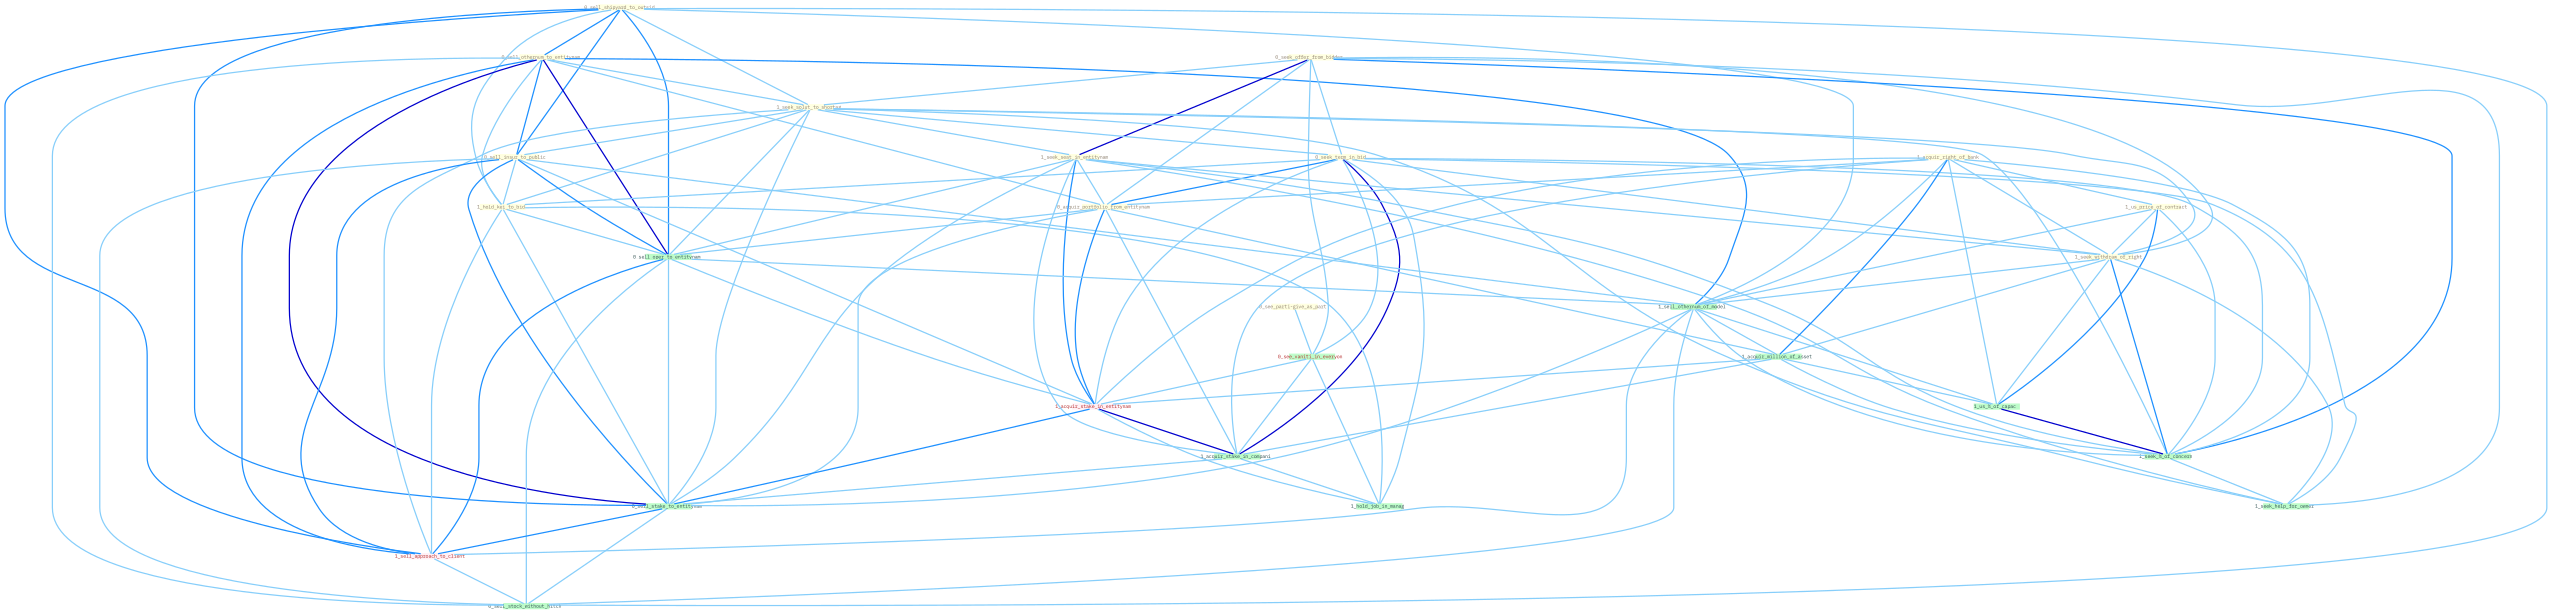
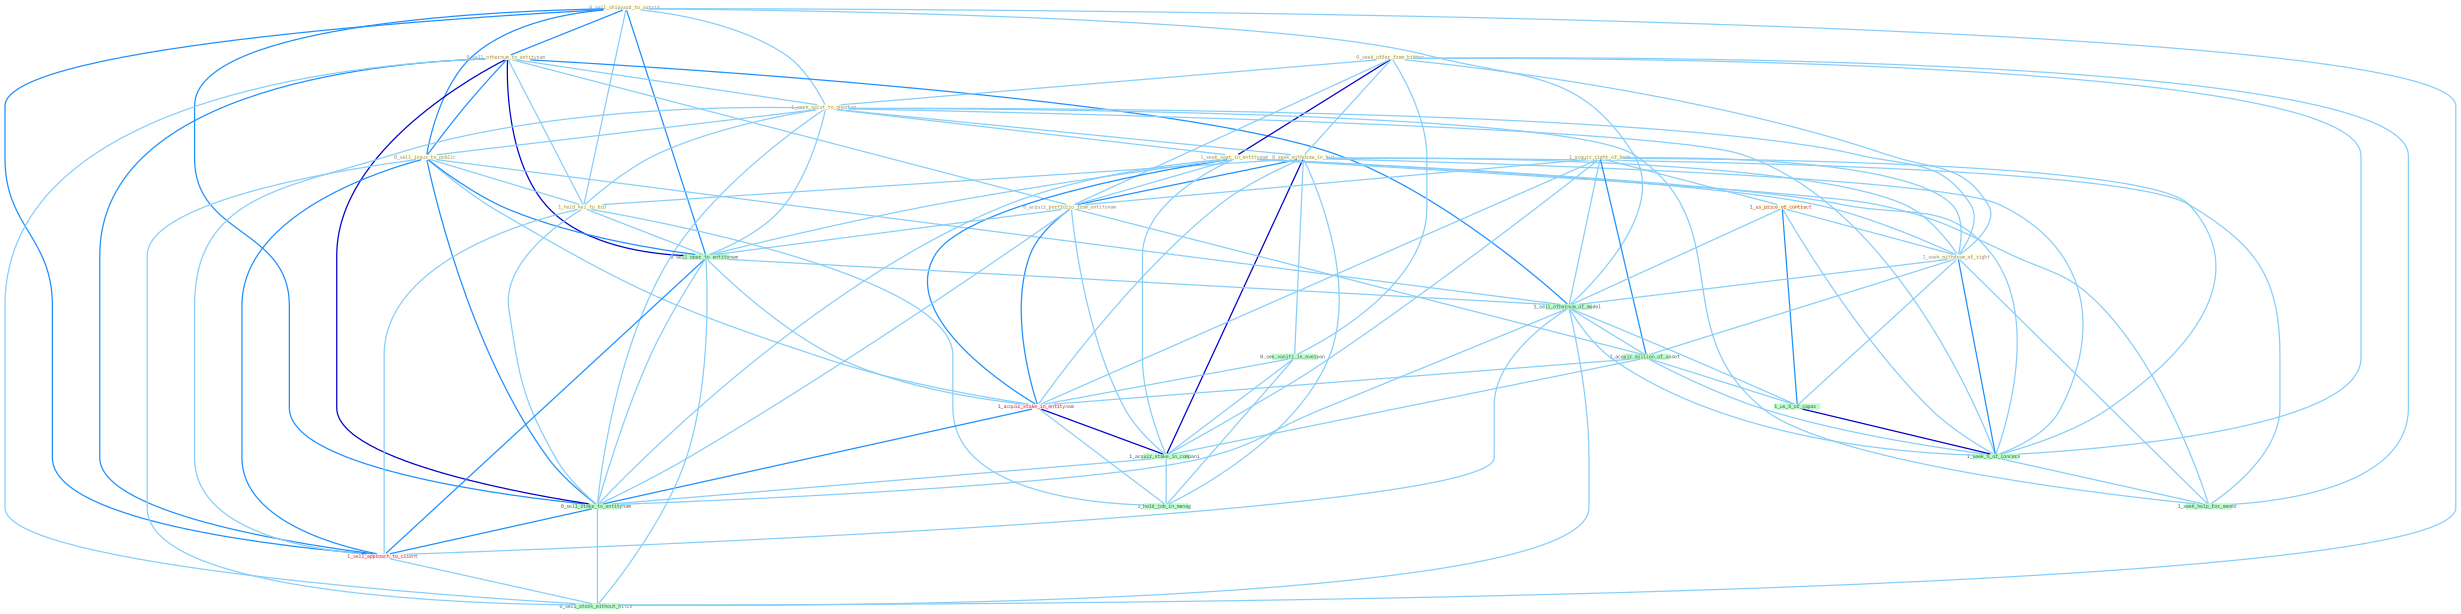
  graph {
    fontname="IBM Plex Mono"
    node [color="#ffffe0" fixedsize=true fontcolor="#8b7d6b" fontname="IBM Plex Mono" fontsize=4 shape=polygon style=filled]
    edge [color="#87cefa" fontname="IBM Plex Mono" w=1]
    "0_sell_shipyard_to_outsid " [height=.06 width=.5]
    "0_sell_othernum_to_entitynam " [height=.06 width=.5]
    "0_seek_offer_from_bidder " [height=.06 width=.5]
    "1_seek_solut_to_shortag " [height=.06 width=.5]
-   "0_seek_term_in_bid " [height=.06 width=.5]
+   "0_seek_term_in_bid " [height=.06 width=.5 label="0_seek_withdraw_in_bid"]
    "0_sell_insur_to_public " [height=.06 width=.5]
    "1_seek_seat_in_entitynam " [height=.06 width=.5]
    "1_hold_kei_to_bid " [height=.06 width=.5]
-   "0_see_parti-give_as_part " [height=.06 width=.5]
    n10 [height=.06 label="1_acquir_right_of_bank" width=.5]
    "0_acquir_portfolio_from_entitynam " [height=.06 width=.5]
-   "1_us_price_of_contract " [height=.06 width=.5]
+   "1_us_price_of_contract " [fontcolor="#b22222" height=.06 width=.5]
    "1_seek_withdraw_of_right " [height=.06 width=.5]
    "1_acquir_stake_in_entitynam " [color="#fff0f5" fontcolor="#b22222" height=.06 width=.5]
    "1_sell_approach_to_client " [color="#fff0f5" fontcolor="#b22222" height=.06 width=.5]
    "0_sell_oper_to_entitynam " [color="#BDFCC9" fontcolor="#2f4f4f" height=.06 width=.5]
    "1_sell_othernum_of_model " [color="#BDFCC9" fontcolor="#2f4f4f" height=.06 width=.5]
    "0_sell_stake_to_entitynam " [color="#BDFCC9" fontcolor="#2f4f4f" height=.06 width=.5]
    "0_sell_stock_without_hitch " [color="#BDFCC9" fontcolor="#2f4f4f" height=.06 width=.5]
    "1_seek_%_of_concern " [color="#BDFCC9" fontcolor="#2f4f4f" height=.06 width=.5]
    "1_seek_help_for_owner " [color="#BDFCC9" fontcolor="#2f4f4f" height=.06 width=.5]
-   "0_see_vaniti_in_everyon " [color="#BDFCC9" fontcolor="#b22222" height=.06 width=.5]
+   "0_see_vaniti_in_everyon " [color="#BDFCC9" fontcolor="#2f4f4f" height=.06 width=.5]
    "1_acquir_stake_in_compani " [color="#BDFCC9" fontcolor="#2f4f4f" height=.06 width=.5]
    "1_hold_job_in_manag " [color="#BDFCC9" fontcolor="#2f4f4f" height=.06 width=.5]
    "1_acquir_million_of_asset " [color="#BDFCC9" fontcolor="#2f4f4f" height=.06 width=.5]
    "1_us_%_of_capac " [color="#BDFCC9" fontcolor="#2f4f4f" height=.06 width=.5]
    subgraph sub_1 {
      "0_sell_shipyard_to_outsid "
      "0_sell_othernum_to_entitynam "
      "0_seek_offer_from_bidder "
      "1_seek_solut_to_shortag "
      "0_seek_term_in_bid "
      "0_sell_insur_to_public "
      "1_seek_seat_in_entitynam "
      "1_hold_kei_to_bid "
-     "0_see_parti-give_as_part "
      n10
      "0_acquir_portfolio_from_entitynam "
      "1_us_price_of_contract "
      "1_seek_withdraw_of_right "
    }
    subgraph sub_2 {
      "1_acquir_stake_in_entitynam "
      "1_sell_approach_to_client "
    }
    "0_sell_shipyard_to_outsid " -- "0_sell_othernum_to_entitynam " [color="#1e90ff" w=2]
    "0_sell_shipyard_to_outsid " -- "1_seek_solut_to_shortag "
    "0_sell_shipyard_to_outsid " -- "0_sell_insur_to_public " [color="#1e90ff" w=2]
    "0_sell_shipyard_to_outsid " -- "1_hold_kei_to_bid "
    "0_sell_shipyard_to_outsid " -- "1_sell_approach_to_client " [color="#1e90ff" w=2]
    "0_sell_shipyard_to_outsid " -- "0_sell_oper_to_entitynam " [color="#1e90ff" w=2]
    "0_sell_shipyard_to_outsid " -- "1_sell_othernum_of_model "
    "0_sell_shipyard_to_outsid " -- "0_sell_stake_to_entitynam " [color="#1e90ff" w=2]
    "0_sell_shipyard_to_outsid " -- "0_sell_stock_without_hitch "
    "0_sell_othernum_to_entitynam " -- "1_seek_solut_to_shortag "
    "0_sell_othernum_to_entitynam " -- "0_sell_insur_to_public " [color="#1e90ff" w=2]
    "0_sell_othernum_to_entitynam " -- "1_hold_kei_to_bid "
    "0_sell_othernum_to_entitynam " -- "0_acquir_portfolio_from_entitynam "
    "0_sell_othernum_to_entitynam " -- "1_sell_approach_to_client " [color="#1e90ff" w=2]
    "0_sell_othernum_to_entitynam " -- "0_sell_oper_to_entitynam " [color="#0000cd" w=3]
    "0_sell_othernum_to_entitynam " -- "1_sell_othernum_of_model " [color="#1e90ff" w=2]
    "0_sell_othernum_to_entitynam " -- "0_sell_stake_to_entitynam " [color="#0000cd" w=3]
    "0_sell_othernum_to_entitynam " -- "0_sell_stock_without_hitch "
    "0_seek_offer_from_bidder " -- "1_seek_solut_to_shortag "
    "0_seek_offer_from_bidder " -- "0_seek_term_in_bid "
    "0_seek_offer_from_bidder " -- "1_seek_seat_in_entitynam " [color="#0000cd"]
    "0_seek_offer_from_bidder " -- "0_acquir_portfolio_from_entitynam "
    "0_seek_offer_from_bidder " -- "1_seek_withdraw_of_right "
-   "0_seek_offer_from_bidder " -- "1_seek_%_of_concern " [color="#1e90ff"]
+   "0_seek_offer_from_bidder " -- "1_seek_%_of_concern "
    "0_seek_offer_from_bidder " -- "1_seek_help_for_owner "
    "0_seek_offer_from_bidder " -- "0_see_vaniti_in_everyon "
    "1_seek_solut_to_shortag " -- "0_seek_term_in_bid "
    "1_seek_solut_to_shortag " -- "0_sell_insur_to_public "
    "1_seek_solut_to_shortag " -- "1_seek_seat_in_entitynam "
    "1_seek_solut_to_shortag " -- "1_hold_kei_to_bid "
    "1_seek_solut_to_shortag " -- "1_seek_withdraw_of_right "
    "1_seek_solut_to_shortag " -- "1_sell_approach_to_client "
    "1_seek_solut_to_shortag " -- "0_sell_oper_to_entitynam "
    "1_seek_solut_to_shortag " -- "0_sell_stake_to_entitynam "
    "1_seek_solut_to_shortag " -- "1_seek_%_of_concern "
    "1_seek_solut_to_shortag " -- "1_seek_help_for_owner "
    "0_seek_term_in_bid " -- "1_hold_kei_to_bid "
    "0_seek_term_in_bid " -- "0_acquir_portfolio_from_entitynam " [color="#1e90ff" w=2]
    "0_seek_term_in_bid " -- "1_seek_withdraw_of_right "
    "0_seek_term_in_bid " -- "1_acquir_stake_in_entitynam "
    "0_seek_term_in_bid " -- "1_seek_%_of_concern "
    "0_seek_term_in_bid " -- "1_seek_help_for_owner "
    "0_seek_term_in_bid " -- "0_see_vaniti_in_everyon "
    "0_seek_term_in_bid " -- "1_acquir_stake_in_compani " [color="#0000cd"]
    "0_seek_term_in_bid " -- "1_hold_job_in_manag "
    "0_sell_insur_to_public " -- "1_hold_kei_to_bid "
    "0_sell_insur_to_public " -- "1_acquir_stake_in_entitynam "
    "0_sell_insur_to_public " -- "1_sell_approach_to_client " [color="#1e90ff" w=2]
    "0_sell_insur_to_public " -- "0_sell_oper_to_entitynam " [color="#1e90ff" w=2]
    "0_sell_insur_to_public " -- "1_sell_othernum_of_model "
    "0_sell_insur_to_public " -- "0_sell_stake_to_entitynam " [color="#1e90ff" w=2]
    "0_sell_insur_to_public " -- "0_sell_stock_without_hitch "
    "1_seek_seat_in_entitynam " -- "0_acquir_portfolio_from_entitynam "
    "1_seek_seat_in_entitynam " -- "1_seek_withdraw_of_right "
    "1_seek_seat_in_entitynam " -- "1_acquir_stake_in_entitynam " [color="#1e90ff" w=2]
    "1_seek_seat_in_entitynam " -- "0_sell_oper_to_entitynam "
    "1_seek_seat_in_entitynam " -- "0_sell_stake_to_entitynam "
    "1_seek_seat_in_entitynam " -- "1_seek_%_of_concern "
    "1_seek_seat_in_entitynam " -- "1_seek_help_for_owner "
    "1_seek_seat_in_entitynam " -- "1_acquir_stake_in_compani "
    "1_hold_kei_to_bid " -- "1_sell_approach_to_client "
    "1_hold_kei_to_bid " -- "0_sell_oper_to_entitynam "
    "1_hold_kei_to_bid " -- "0_sell_stake_to_entitynam "
    "1_hold_kei_to_bid " -- "1_hold_job_in_manag "
-   "0_see_parti-give_as_part " -- "0_see_vaniti_in_everyon "
    n10 -- "0_acquir_portfolio_from_entitynam "
    n10 -- "1_us_price_of_contract "
    n10 -- "1_seek_withdraw_of_right "
    n10 -- "1_acquir_stake_in_entitynam "
    n10 -- "1_sell_othernum_of_model "
    n10 -- "1_seek_%_of_concern "
    n10 -- "1_acquir_stake_in_compani "
    n10 -- "1_acquir_million_of_asset " [color="#1e90ff" w=2]
-   n10 -- "1_us_%_of_capac "
    "0_acquir_portfolio_from_entitynam " -- "1_acquir_stake_in_entitynam " [color="#1e90ff" w=2]
    "0_acquir_portfolio_from_entitynam " -- "0_sell_oper_to_entitynam "
    "0_acquir_portfolio_from_entitynam " -- "0_sell_stake_to_entitynam "
    "0_acquir_portfolio_from_entitynam " -- "1_acquir_stake_in_compani "
    "0_acquir_portfolio_from_entitynam " -- "1_acquir_million_of_asset "
    "1_us_price_of_contract " -- "1_seek_withdraw_of_right "
    "1_us_price_of_contract " -- "1_sell_othernum_of_model "
    "1_us_price_of_contract " -- "1_seek_%_of_concern "
    "1_us_price_of_contract " -- "1_us_%_of_capac " [color="#1e90ff" w=2]
    "1_seek_withdraw_of_right " -- "1_sell_othernum_of_model "
    "1_seek_withdraw_of_right " -- "1_seek_%_of_concern " [color="#1e90ff" w=2]
    "1_seek_withdraw_of_right " -- "1_seek_help_for_owner "
    "1_seek_withdraw_of_right " -- "1_acquir_million_of_asset "
    "1_seek_withdraw_of_right " -- "1_us_%_of_capac "
    "1_acquir_stake_in_entitynam " -- "0_sell_stake_to_entitynam " [color="#1e90ff" w=2]
    "1_acquir_stake_in_entitynam " -- "1_acquir_stake_in_compani " [color="#0000cd" w=3]
    "1_acquir_stake_in_entitynam " -- "1_hold_job_in_manag "
    "1_sell_approach_to_client " -- "0_sell_stock_without_hitch "
    "0_sell_oper_to_entitynam " -- "1_acquir_stake_in_entitynam "
    "0_sell_oper_to_entitynam " -- "1_sell_approach_to_client " [color="#1e90ff" w=2]
    "0_sell_oper_to_entitynam " -- "1_sell_othernum_of_model "
    "0_sell_oper_to_entitynam " -- "0_sell_stake_to_entitynam " [w=3]
    "0_sell_oper_to_entitynam " -- "0_sell_stock_without_hitch "
    "1_sell_othernum_of_model " -- "1_sell_approach_to_client "
    "1_sell_othernum_of_model " -- "0_sell_stake_to_entitynam "
    "1_sell_othernum_of_model " -- "0_sell_stock_without_hitch "
    "1_sell_othernum_of_model " -- "1_seek_%_of_concern "
    "1_sell_othernum_of_model " -- "1_acquir_million_of_asset "
    "1_sell_othernum_of_model " -- "1_us_%_of_capac "
    "0_sell_stake_to_entitynam " -- "1_sell_approach_to_client " [color="#1e90ff" w=2]
    "0_sell_stake_to_entitynam " -- "0_sell_stock_without_hitch "
    "1_seek_%_of_concern " -- "1_seek_help_for_owner "
    "0_see_vaniti_in_everyon " -- "1_acquir_stake_in_entitynam "
    "0_see_vaniti_in_everyon " -- "1_acquir_stake_in_compani "
    "0_see_vaniti_in_everyon " -- "1_hold_job_in_manag "
    "1_acquir_stake_in_compani " -- "0_sell_stake_to_entitynam "
    "1_acquir_stake_in_compani " -- "1_hold_job_in_manag "
    "1_acquir_million_of_asset " -- "1_acquir_stake_in_entitynam "
    "1_acquir_million_of_asset " -- "1_seek_%_of_concern "
    "1_acquir_million_of_asset " -- "1_acquir_stake_in_compani "
    "1_acquir_million_of_asset " -- "1_us_%_of_capac "
    "1_us_%_of_capac " -- "1_seek_%_of_concern " [color="#0000cd" w=2]
  }
